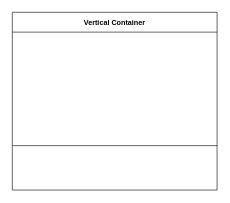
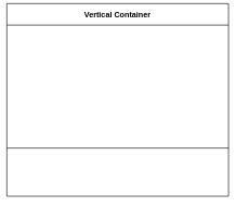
  <mxCell id="0" />
  <mxCell id="1" parent="0" />
- <mxCell id="2" value="Vertical Container" style="swimlane;whiteSpace=wrap;html=1;startSize=33;strokeColor=default;swimlaneLine=1;" vertex="1" parent="1"><mxGeometry x="20" y="20" width="341" height="296" as="geometry" /></mxCell>
+ <mxCell id="2" value="Vertical Container" style="swimlane;whiteSpace=wrap;html=1;startSize=33;strokeColor=default;swimlaneLine=1;" vertex="1" parent="1"><mxGeometry x="10" y="5" width="341" height="296" as="geometry" /></mxCell>
  <mxCell id="3" value="" style="endArrow=none;html=1;rounded=0;exitX=0;exitY=0.75;exitDx=0;exitDy=0;entryX=1;entryY=0.75;entryDx=0;entryDy=0;" edge="1" parent="1" source="2" target="2"><mxGeometry width="50" height="50" relative="1" as="geometry"><mxPoint x="217" y="150" as="sourcePoint" /><mxPoint x="267" y="100" as="targetPoint" /></mxGeometry></mxCell>
